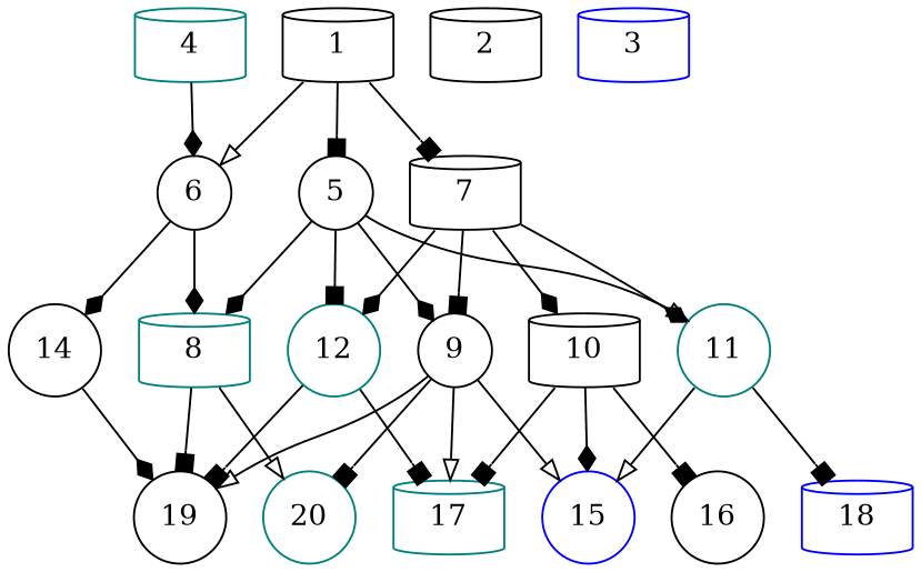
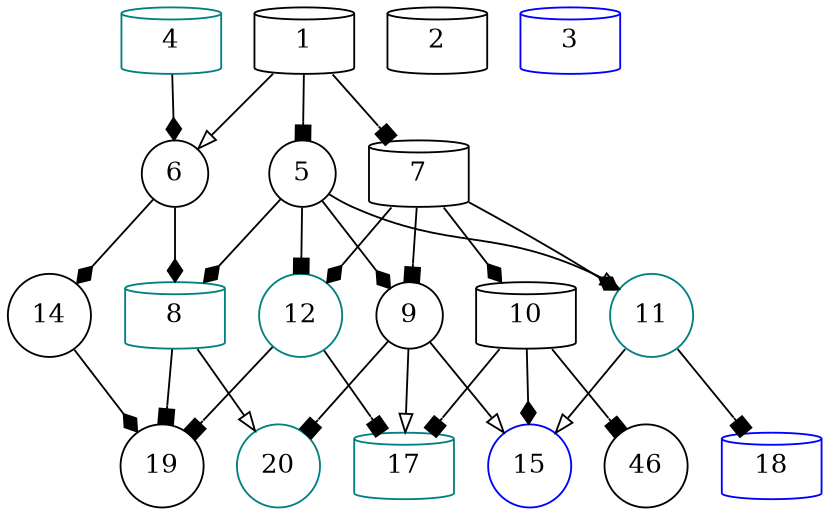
  digraph {
    node [alpha=0.09 color=black shape=circle]
    edge [arrowhead=box]
    1 [expect_size=45022208 shape=cylinder]
    5 [alpha=0.14 expect_size=42363904]
    6 [alpha=0.05 expect_size=12903424]
    7 [alpha=0.01 expect_size=26295296 shape=cylinder]
    8 [alpha=0.08 color=teal expect_size=45574144 shape=cylinder]
    9 [alpha=0.04 expect_size=29027328]
    11 [alpha=0.04 color=teal expect_size=21107712]
    12 [alpha=0.16 color=teal expect_size=41875456]
    14 [alpha=0.12 expect_size=34635776]
    10 [alpha=0.00 expect_size=39714816 shape=cylinder]
    19 [alpha=0.10 expect_size=43140096]
    20 [alpha=0.15 color=teal expect_size=51944448]
    15 [alpha=0.03 color=blue expect_size=24343552]
    17 [color=teal expect_size=21280768 shape=cylinder]
    18 [alpha=0.06 color=blue expect_size=23664640 shape=cylinder]
-   16 [alpha=0.11 expect_size=10624000]
+   16 [alpha=0.11 expect_size=10624000 label=46]
    2 [alpha=0.11 expect_size=44700672 shape=cylinder]
    3 [alpha=0.06 color=blue expect_size=9776128 shape=cylinder]
    4 [alpha=0.16 color=teal expect_size=14929920 shape=cylinder]
    1 -> 5
    1 -> 6 [arrowhead=onormal]
    1 -> 7
    5 -> 8 [arrowhead=diamond]
    5 -> 9 [arrowhead=diamond]
    5 -> 11 [arrowhead=onormal]
    5 -> 12
    6 -> 8 [arrowhead=diamond]
    6 -> 14 [arrowhead=diamond]
    7 -> 9
    7 -> 11 [arrowhead=diamond]
    7 -> 12 [arrowhead=diamond]
    7 -> 10 [arrowhead=diamond]
    8 -> 19
    8 -> 20 [arrowhead=onormal]
-   9 -> 19 [arrowhead=onormal]
    9 -> 20
    9 -> 15 [arrowhead=onormal]
    9 -> 17 [arrowhead=onormal]
    11 -> 15 [arrowhead=onormal]
    11 -> 18
    12 -> 19
    12 -> 17
    14 -> 19 [arrowhead=diamond]
    10 -> 15 [arrowhead=diamond]
    10 -> 17
    10 -> 16
    4 -> 6 [arrowhead=diamond]
  }
